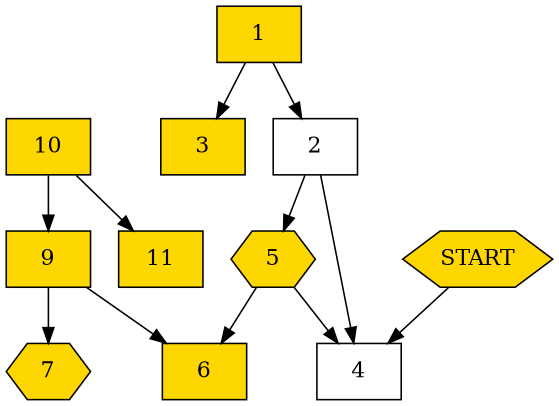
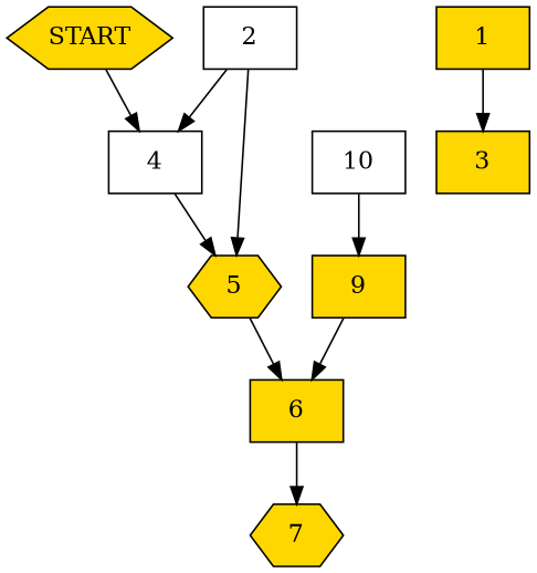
  digraph {
    node [fillcolor=gold shape=box style=filled]
    n1 [label=START shape=hexagon]
    4 [fillcolor=white]
    2 [fillcolor=white]
    1
    3
    5 [shape=hexagon]
    6
    7 [shape=hexagon]
    9
-   10
-   11
+   10 [fillcolor=white]
    n1 -> 4
-   5 -> 4
+   4 -> 5
    2 -> 4
    2 -> 5
-   1 -> 2
    1 -> 3
    5 -> 6
-   9 -> 7
+   6 -> 7
    9 -> 6
    10 -> 9
-   10 -> 11
  }
